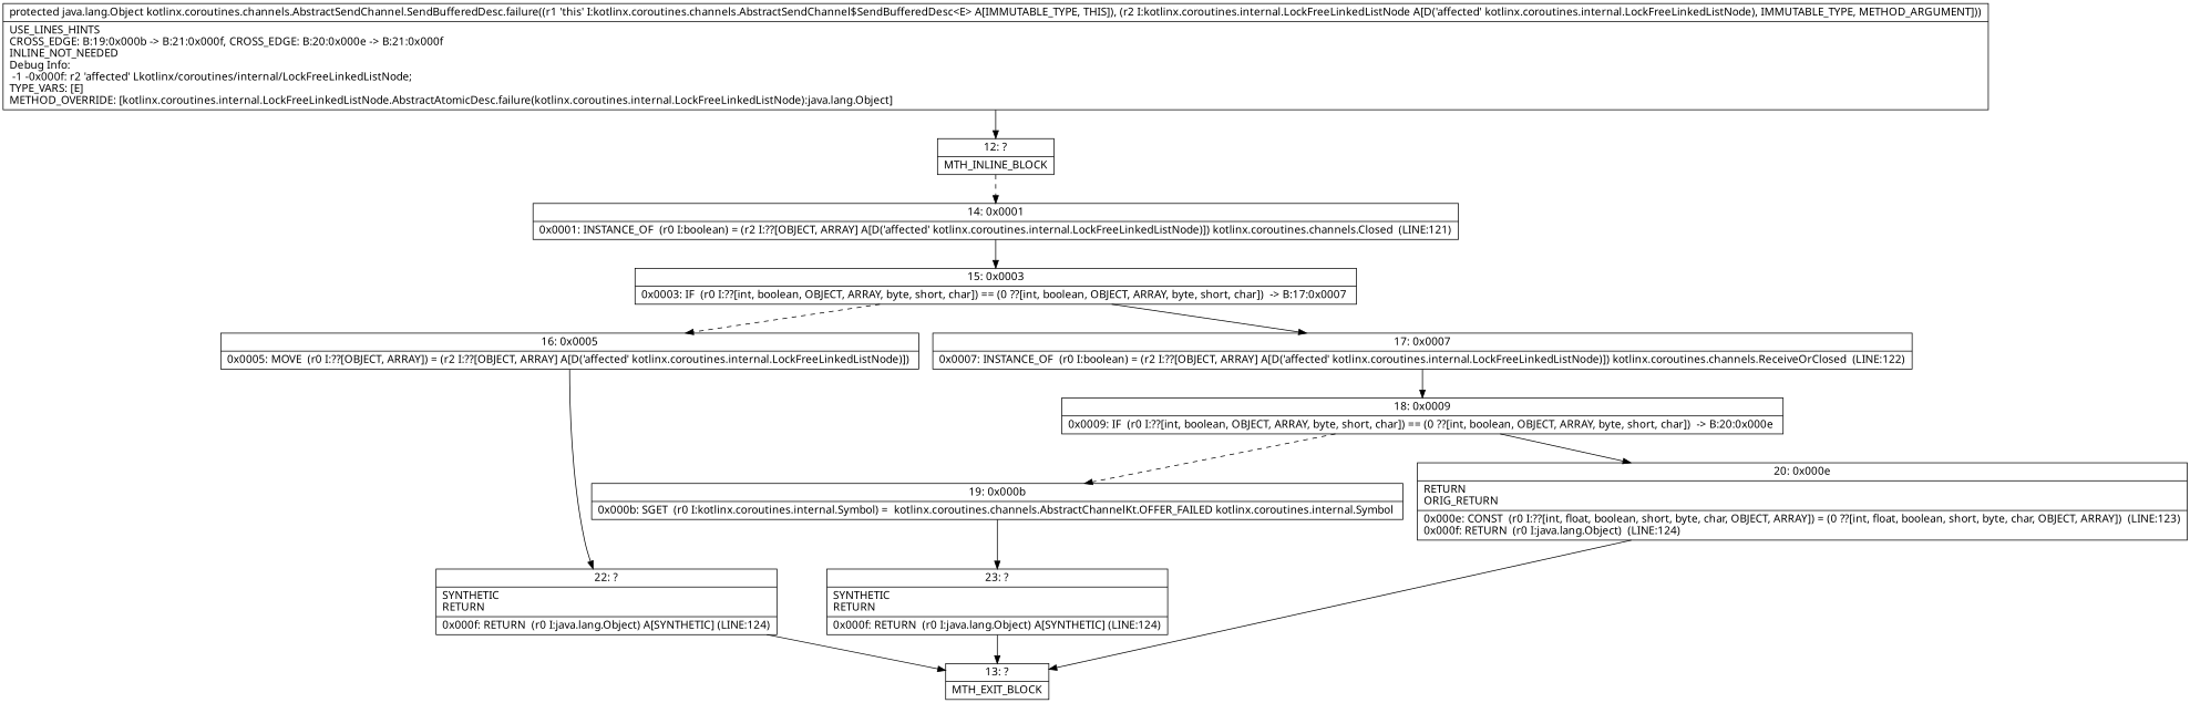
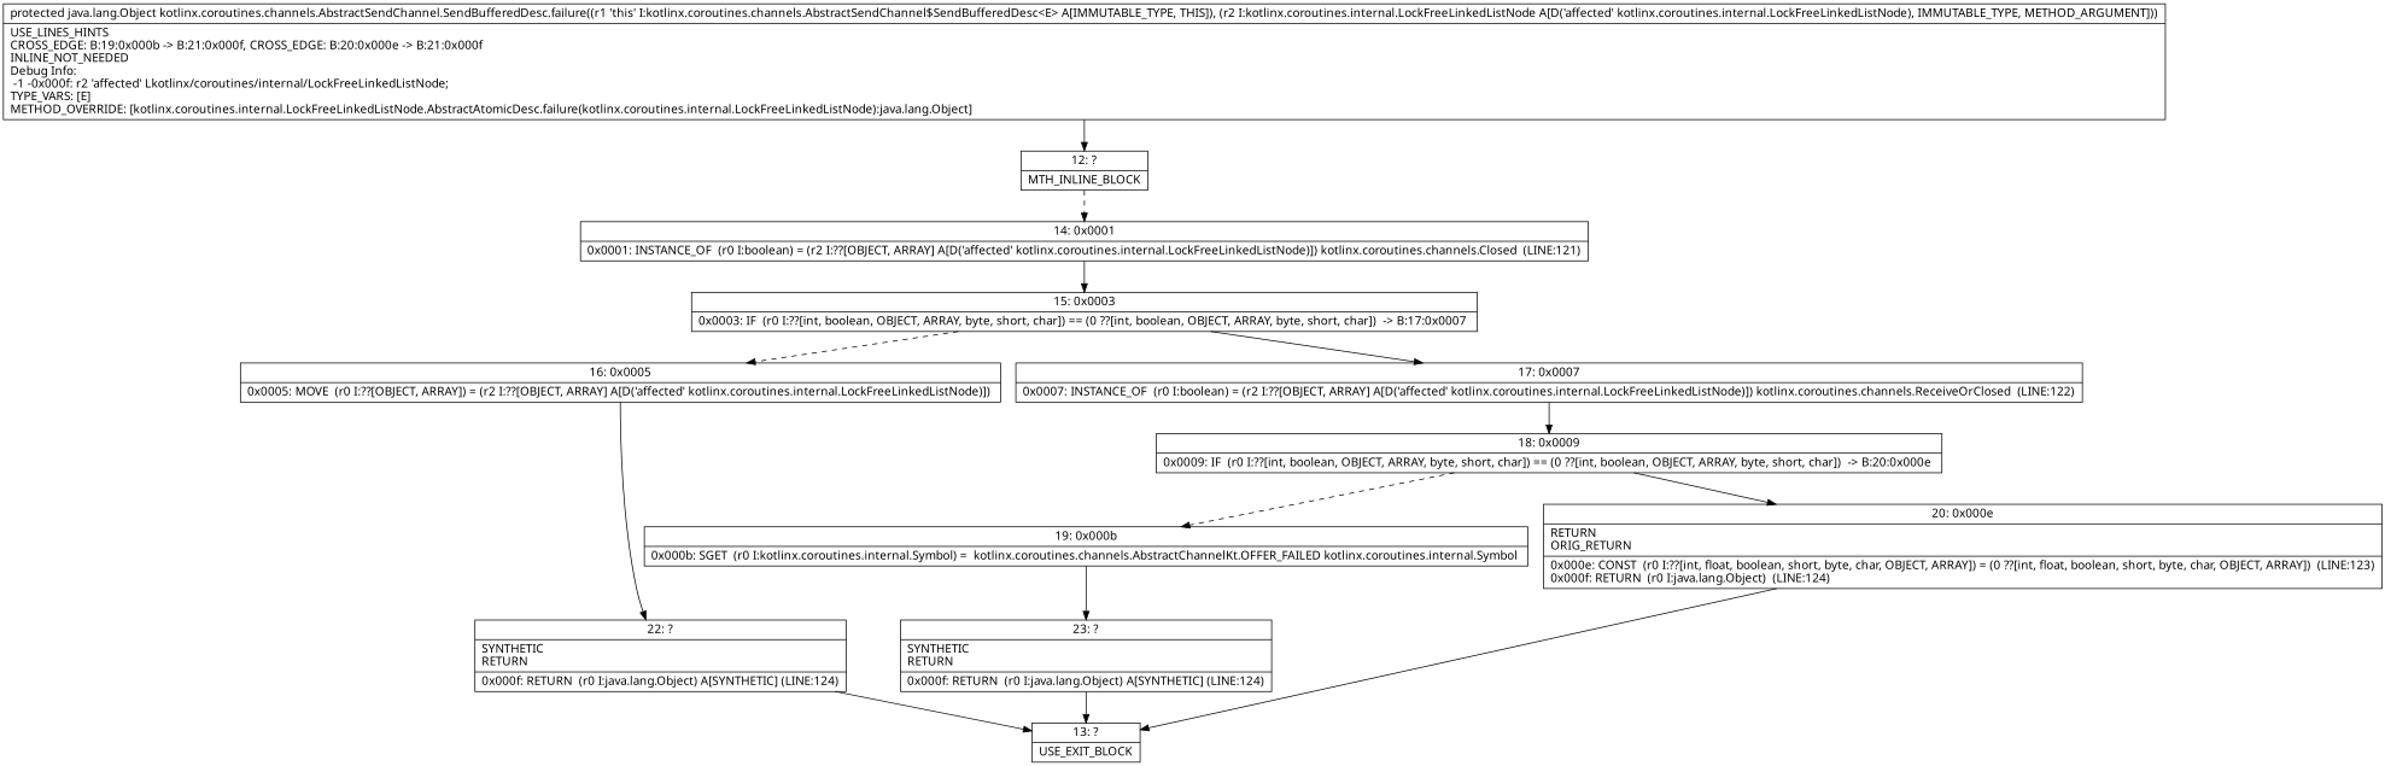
  digraph {
    fontname="Noto Sans"
    node [fontname="Noto Sans" shape=record]
    edge [fontname="Noto Sans"]
    n1 [label="{12\:\ ?|MTH_INLINE_BLOCK\l}"]
    n2 [label="{14\:\ 0x0001|0x0001: INSTANCE_OF  (r0 I:boolean) = (r2 I:??[OBJECT, ARRAY] A[D('affected' kotlinx.coroutines.internal.LockFreeLinkedListNode)]) kotlinx.coroutines.channels.Closed  (LINE:121)\l}"]
    n3 [label="{15\:\ 0x0003|0x0003: IF  (r0 I:??[int, boolean, OBJECT, ARRAY, byte, short, char]) == (0 ??[int, boolean, OBJECT, ARRAY, byte, short, char])  \-\> B:17:0x0007 \l}"]
    n4 [label="{16\:\ 0x0005|0x0005: MOVE  (r0 I:??[OBJECT, ARRAY]) = (r2 I:??[OBJECT, ARRAY] A[D('affected' kotlinx.coroutines.internal.LockFreeLinkedListNode)]) \l}"]
    n5 [label="{17\:\ 0x0007|0x0007: INSTANCE_OF  (r0 I:boolean) = (r2 I:??[OBJECT, ARRAY] A[D('affected' kotlinx.coroutines.internal.LockFreeLinkedListNode)]) kotlinx.coroutines.channels.ReceiveOrClosed  (LINE:122)\l}"]
    n6 [label="{22\:\ ?|SYNTHETIC\lRETURN\l|0x000f: RETURN  (r0 I:java.lang.Object) A[SYNTHETIC] (LINE:124)\l}"]
    n7 [label="{18\:\ 0x0009|0x0009: IF  (r0 I:??[int, boolean, OBJECT, ARRAY, byte, short, char]) == (0 ??[int, boolean, OBJECT, ARRAY, byte, short, char])  \-\> B:20:0x000e \l}"]
-   n8 [label="{13\:\ ?|MTH_EXIT_BLOCK\l}"]
+   n8 [label="{13\:\ ?|USE_EXIT_BLOCK\l}"]
    n9 [label="{19\:\ 0x000b|0x000b: SGET  (r0 I:kotlinx.coroutines.internal.Symbol) =  kotlinx.coroutines.channels.AbstractChannelKt.OFFER_FAILED kotlinx.coroutines.internal.Symbol \l}"]
    n10 [label="{20\:\ 0x000e|RETURN\lORIG_RETURN\l|0x000e: CONST  (r0 I:??[int, float, boolean, short, byte, char, OBJECT, ARRAY]) = (0 ??[int, float, boolean, short, byte, char, OBJECT, ARRAY])  (LINE:123)\l0x000f: RETURN  (r0 I:java.lang.Object)  (LINE:124)\l}"]
    n11 [label="{23\:\ ?|SYNTHETIC\lRETURN\l|0x000f: RETURN  (r0 I:java.lang.Object) A[SYNTHETIC] (LINE:124)\l}"]
    n12 [label="{protected java.lang.Object kotlinx.coroutines.channels.AbstractSendChannel.SendBufferedDesc.failure((r1 'this' I:kotlinx.coroutines.channels.AbstractSendChannel$SendBufferedDesc\<E\> A[IMMUTABLE_TYPE, THIS]), (r2 I:kotlinx.coroutines.internal.LockFreeLinkedListNode A[D('affected' kotlinx.coroutines.internal.LockFreeLinkedListNode), IMMUTABLE_TYPE, METHOD_ARGUMENT]))  | USE_LINES_HINTS\lCROSS_EDGE: B:19:0x000b \-\> B:21:0x000f, CROSS_EDGE: B:20:0x000e \-\> B:21:0x000f\lINLINE_NOT_NEEDED\lDebug Info:\l  \-1 \-0x000f: r2 'affected' Lkotlinx\/coroutines\/internal\/LockFreeLinkedListNode;\lTYPE_VARS: [E]\lMETHOD_OVERRIDE: [kotlinx.coroutines.internal.LockFreeLinkedListNode.AbstractAtomicDesc.failure(kotlinx.coroutines.internal.LockFreeLinkedListNode):java.lang.Object]\l}"]
    n1 -> n2 [style=dashed]
    n2 -> n3
    n3 -> n4 [style=dashed]
    n3 -> n5
    n4 -> n6
    n5 -> n7
    n6 -> n8
    n7 -> n9 [style=dashed]
    n7 -> n10
    n9 -> n11
    n10 -> n8
    n11 -> n8
    n12 -> n1
  }
